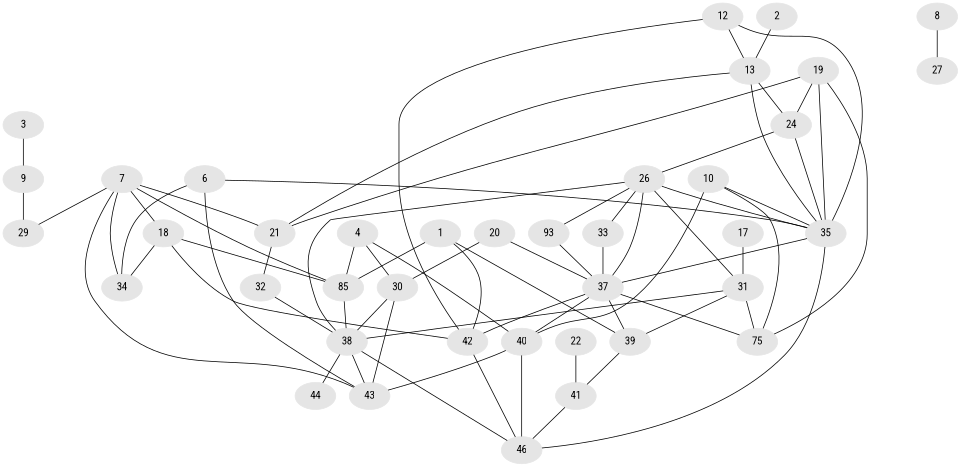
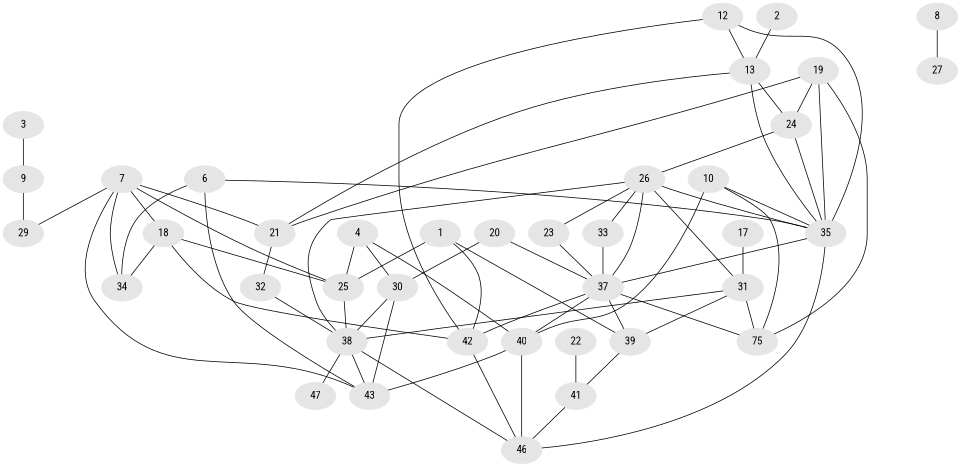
  graph {
    fontname="Roboto Condensed"
    node [color=gray90 fontname="Roboto Condensed" style=filled]
    edge [fontname="Roboto Condensed" weight=1.0]
    1
-   25 [label=85]
+   25
    39
    42
    38
    41
    46
    2
    13
    35
    21
    24
    3
    9
    29
    4
    30
    40
    43
    6
    n21 [label=34]
    37
    7
    18
    32
    8
    27
    10
    n29 [label=75]
    12
    26
    17
    31
    19
    20
    22
-   23 [label=93]
+   23
    33
-   44
+   44 [label=47]
    1 -- 25
    1 -- 39
    1 -- 42
    25 -- 38
    39 -- 41
    42 -- 46
    38 -- 46
    38 -- 43
    38 -- 44
    41 -- 46
    2 -- 13
    13 -- 35
    13 -- 21
    13 -- 24
    35 -- 46
    35 -- 37
    21 -- 32
    24 -- 35
    24 -- 26
    3 -- 9
    9 -- 29
    4 -- 25
    4 -- 30
    4 -- 40
    30 -- 38
    30 -- 43
    40 -- 46
    40 -- 43
    6 -- 35
    6 -- 43
    6 -- n21
    37 -- 39
    37 -- 42
    37 -- 40
    37 -- n29
    7 -- 25
    7 -- 21
    7 -- 29
    7 -- 43
    7 -- n21
    7 -- 18
    18 -- 25
    18 -- 42
    18 -- n21
    32 -- 38
    8 -- 27
    10 -- 35
    10 -- 40
    10 -- n29
    12 -- 42
    12 -- 13
    12 -- 35
    26 -- 38
    26 -- 35
    26 -- 37
    26 -- 31
    26 -- 23
    26 -- 33
    17 -- 31
    31 -- 39
    31 -- 38
    31 -- n29
    19 -- 35
    19 -- 21
    19 -- 24
    19 -- n29
    20 -- 30
    20 -- 37
    22 -- 41
    23 -- 37
    33 -- 37
  }
